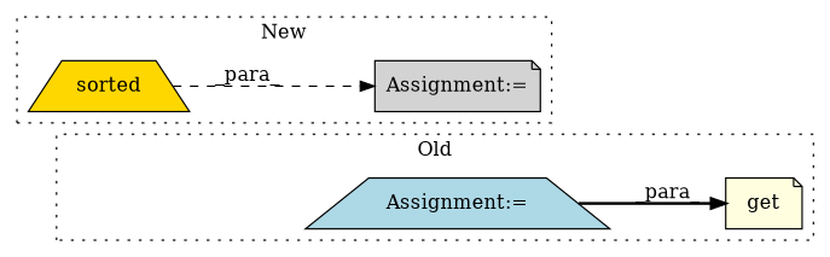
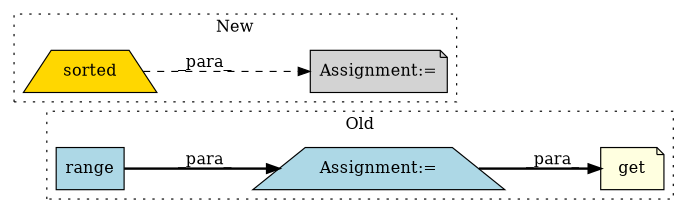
  digraph {
    rankdir=LR
    node [a=32 fillcolor=lightblue shape=note style=filled]
    edge [style=bold]
    n1 [fillcolor=lightyellow l="4,1" label=get s="4329,4340"]
+   n2 [l="6,1" label=range s="4248,4259" shape=box]
    n3 [a=7 l="57,2" label="Assignment:=" s="4183,4260" shape=trapezium]
    n4 [fillcolor=gold l="7,1" label=sorted s="4128,4169" shape=trapezium]
    n5 [a=7 fillcolor=lightgrey l=1 label="Assignment:=" s=4186]
    subgraph cluster_1 {
      label=Old
      style=dotted
      n1
+     n2
      n3
    }
    subgraph cluster_2 {
      label=New
      style=dotted
      n4
      n5
    }
+   n2 -> n3 [label=_para_]
    n3 -> n1 [label=_para_]
    n4 -> n5 [label=_para_ style=dashed]
  }
